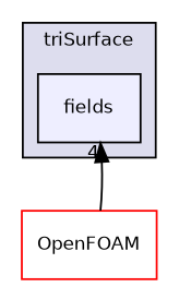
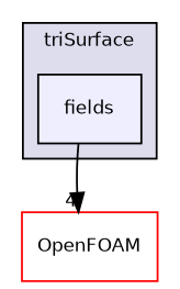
  digraph {
    compound=true
    node [fontname=Helvetica fontsize=10 shape=box]
    n1 [fillcolor="#eeeeff" label=fields pencolor=black style=filled]
    n2 [color=red label=OpenFOAM]
    subgraph cluster_1 {
      bgcolor="#ddddee"
      fontname=Helvetica
      fontsize=10
      label=triSurface
      pencolor=black
      n1
    }
-   n2 -> n1 [headlabel=4 labeldistance=1.5 labelfontname=Helvetica labelfontsize=10]
+   n1 -> n2 [headlabel=4 labeldistance=1.5 labelfontname=Helvetica labelfontsize=10]
  }
